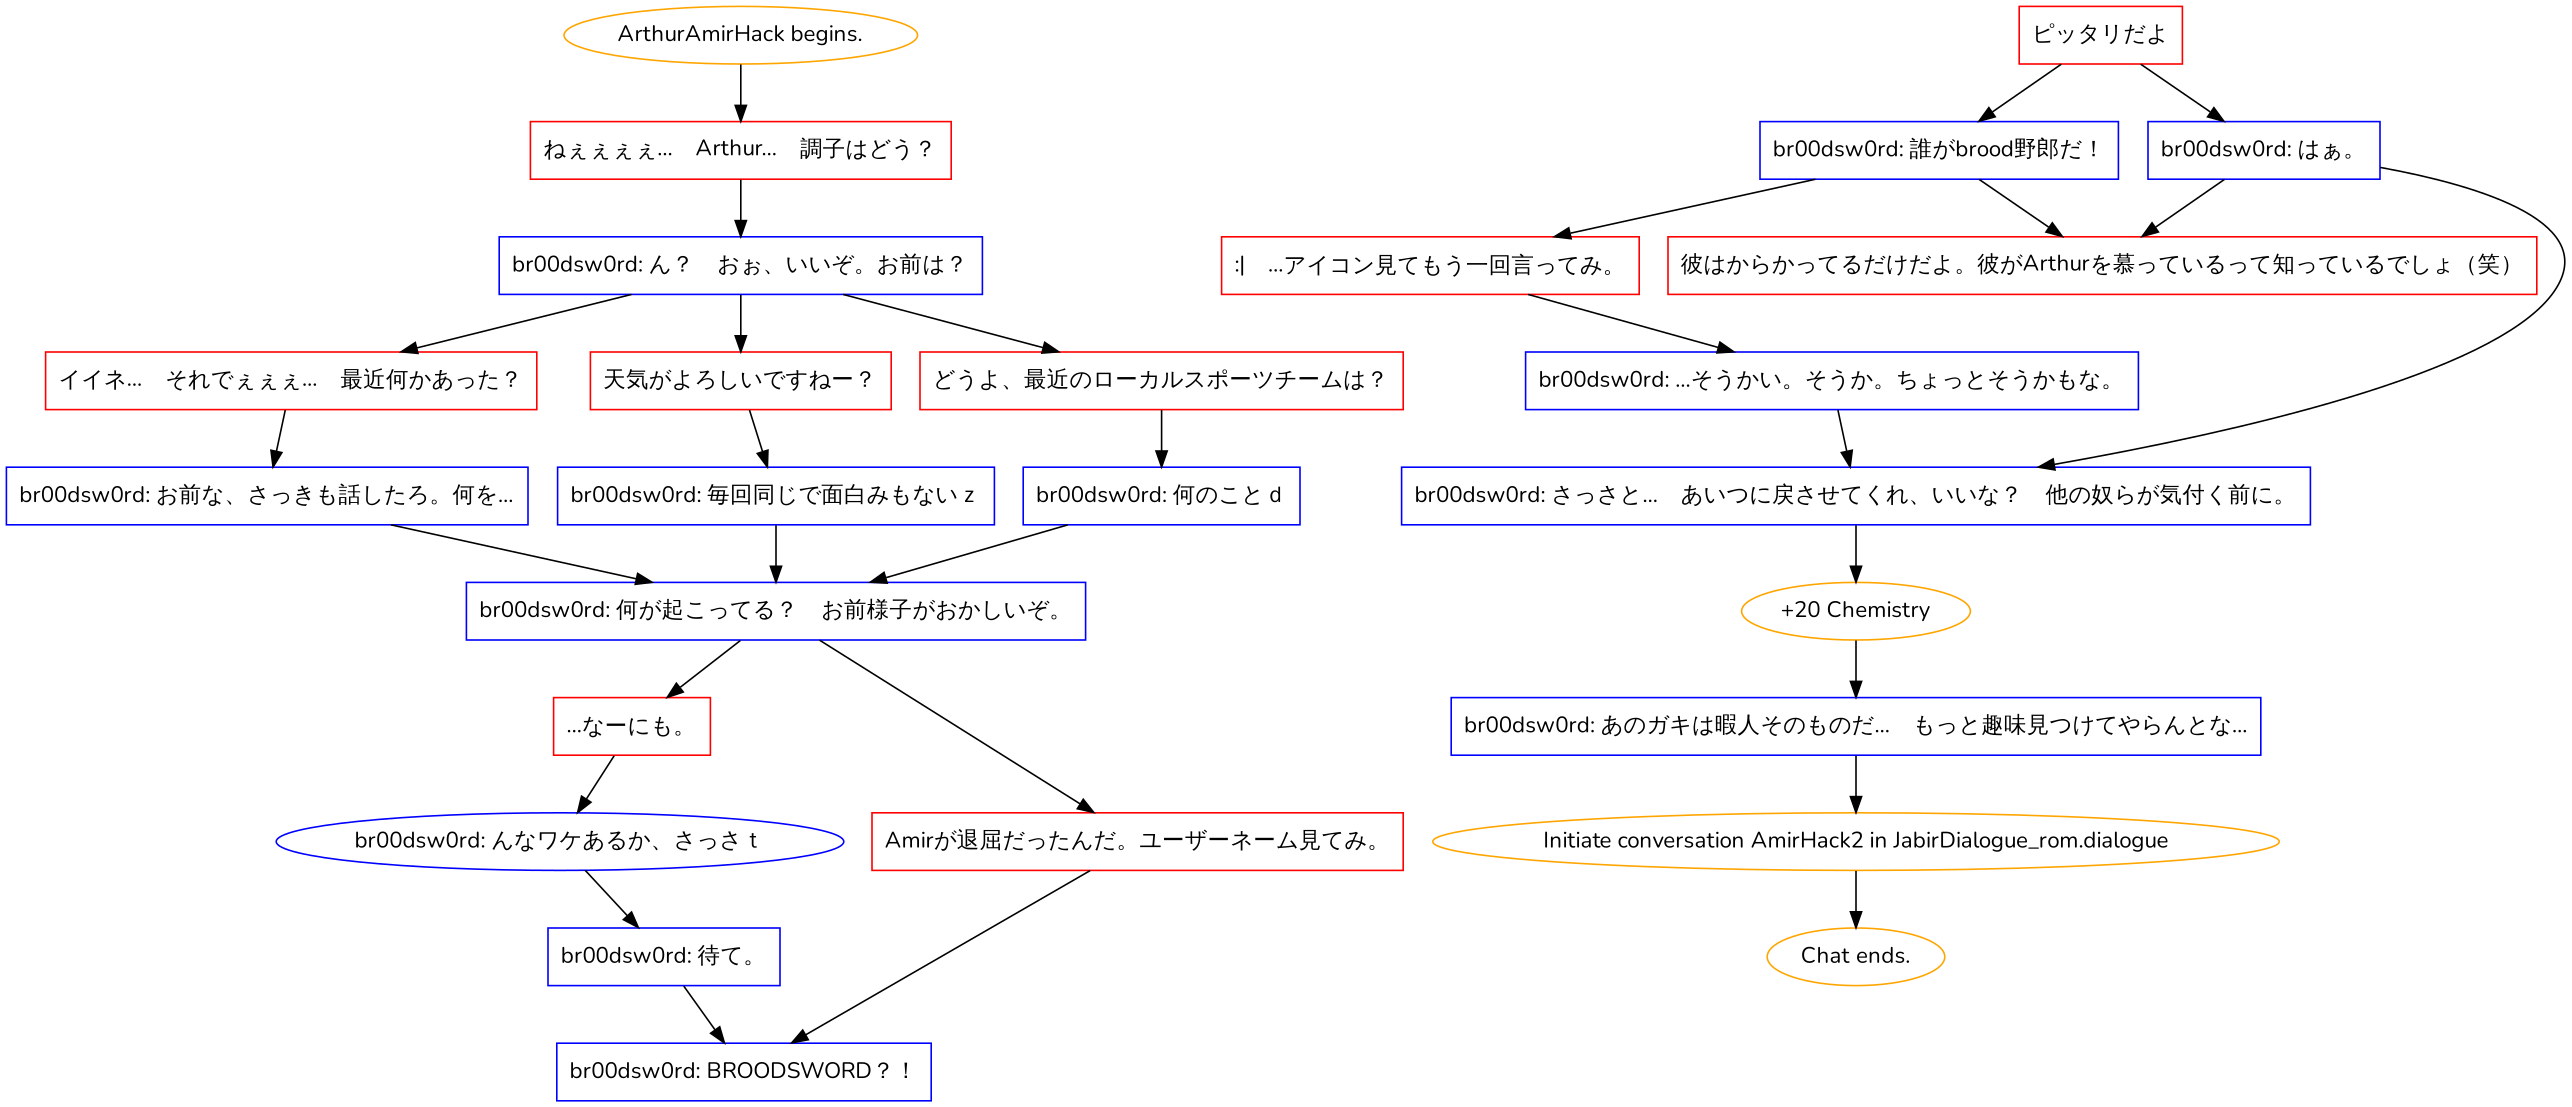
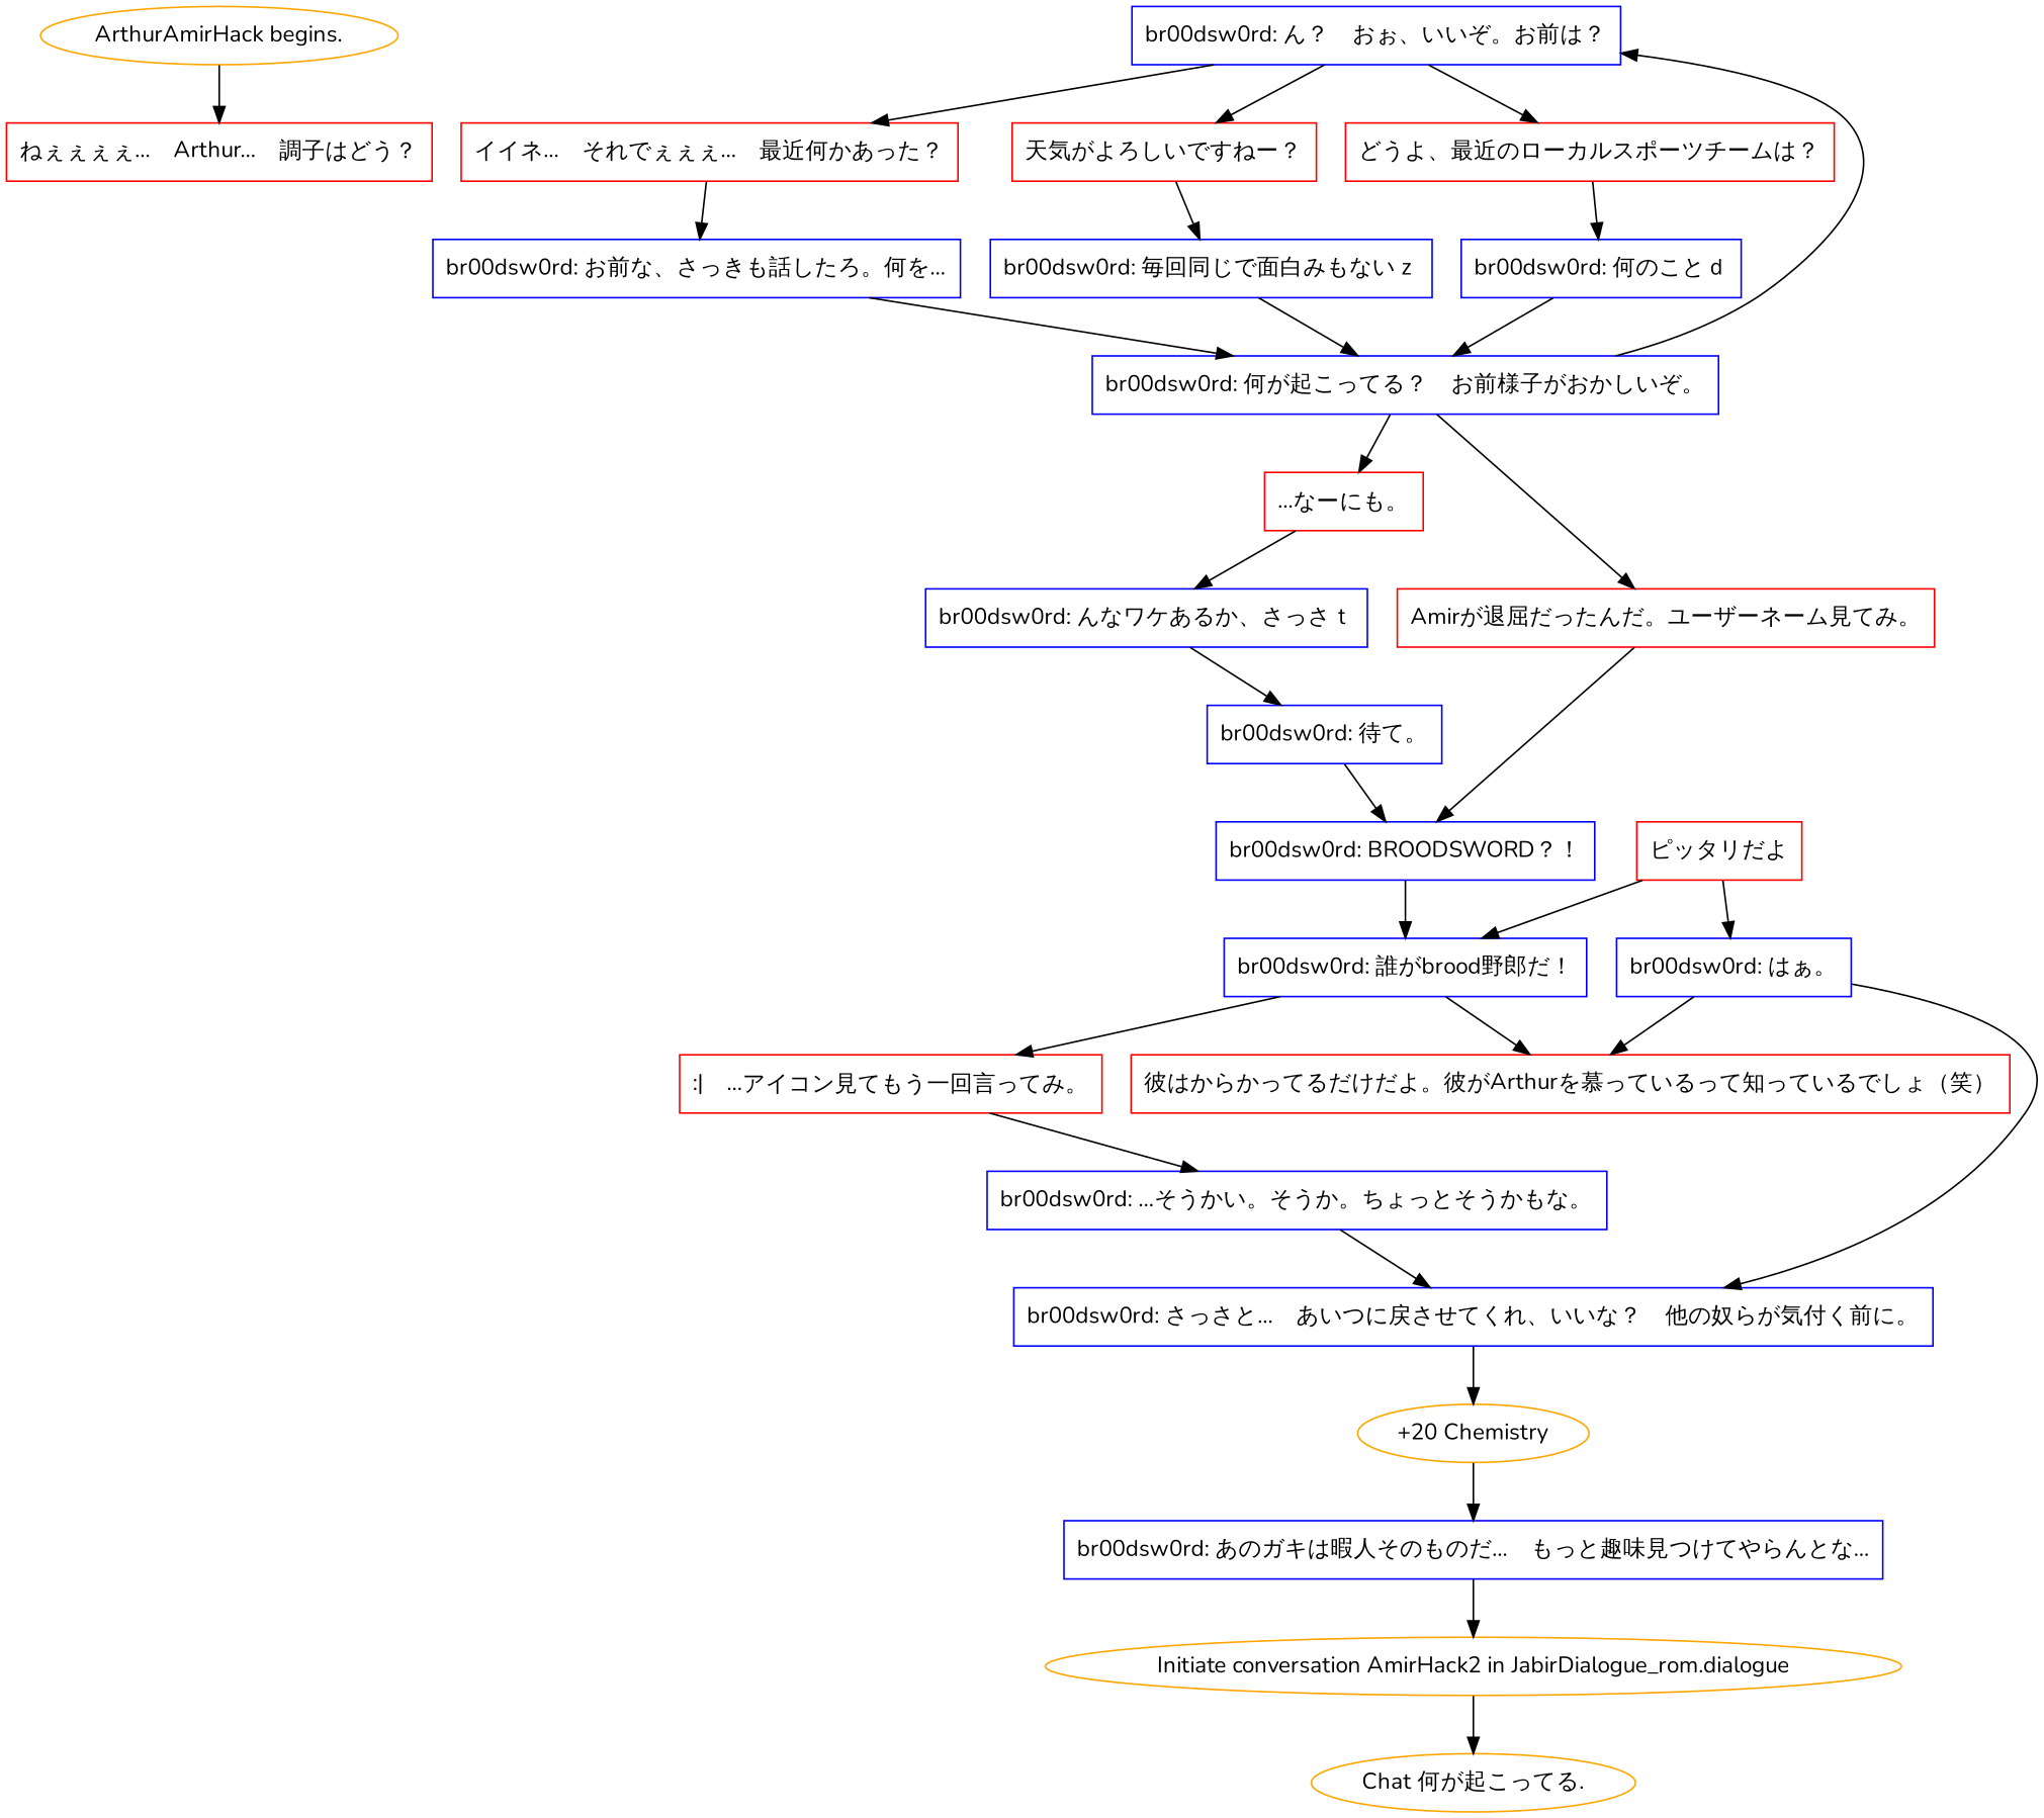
  digraph {
    fontname=Nunito
    node [color=blue fontname=Nunito shape=box]
    edge [fontname=Nunito]
    "ArthurAmirHack begins." [color=orange shape=""]
    n2 [color=red label="ねぇぇぇぇ…　Arthur…　調子はどう？"]
    n3 [label="br00dsw0rd: ん？　おぉ、いいぞ。お前は？"]
    n4 [color=red label="イイネ…　それでぇぇぇ…　最近何かあった？"]
    n5 [color=red label="天気がよろしいですねー？"]
    n6 [color=red label="どうよ、最近のローカルスポーツチームは？"]
    n7 [label="br00dsw0rd: お前な、さっきも話したろ。何を…"]
    n8 [label="br00dsw0rd: 毎回同じで面白みもないｚ"]
    n9 [label="br00dsw0rd: 何のことｄ"]
    n10 [label="br00dsw0rd: 何が起こってる？　お前様子がおかしいぞ。"]
    n11 [color=red label="…なーにも。"]
    n12 [color=red label="Amirが退屈だったんだ。ユーザーネーム見てみ。"]
-   n13 [label="br00dsw0rd: んなワケあるか、さっさｔ" shape=ellipse]
+   n13 [label="br00dsw0rd: んなワケあるか、さっさｔ"]
    n14 [label="br00dsw0rd: BROODSWORD？！"]
    n15 [label="br00dsw0rd: 待て。"]
    n16 [label="br00dsw0rd: 誰がbrood野郎だ！"]
    n17 [color=red label=":|　…アイコン見てもう一回言ってみ。"]
    n18 [color=red label="彼はからかってるだけだよ。彼がArthurを慕っているって知っているでしょ（笑）"]
    n19 [label="br00dsw0rd: …そうかい。そうか。ちょっとそうかもな。"]
    n20 [color=red label="ピッタリだよ"]
    n21 [label="br00dsw0rd: はぁ。"]
    n22 [label="br00dsw0rd: さっさと…　あいつに戻させてくれ、いいな？　他の奴らが気付く前に。"]
    n23 [color=orange label="+20 Chemistry" shape=""]
    n24 [label="br00dsw0rd: あのガキは暇人そのものだ…　もっと趣味見つけてやらんとな…"]
    n25 [color=orange label="Initiate conversation AmirHack2 in JabirDialogue_rom.dialogue" shape=""]
-   "Chat ends." [color=orange shape=""]
+   "Chat ends." [color=orange label="Chat 何が起こってる." shape=""]
    "ArthurAmirHack begins." -> n2
-   n2 -> n3
+   n10 -> n3
    n3 -> n4
    n3 -> n5
    n3 -> n6
    n4 -> n7
    n5 -> n8
    n6 -> n9
    n7 -> n10
    n8 -> n10
    n9 -> n10
    n10 -> n11
    n10 -> n12
    n11 -> n13
    n12 -> n14
    n13 -> n15
+   n14 -> n16
    n15 -> n14
    n16 -> n17
    n16 -> n18
    n17 -> n19
    n19 -> n22
    n20 -> n16
    n20 -> n21
    n21 -> n18
    n21 -> n22
    n22 -> n23
    n23 -> n24
    n24 -> n25
    n25 -> "Chat ends."
  }
